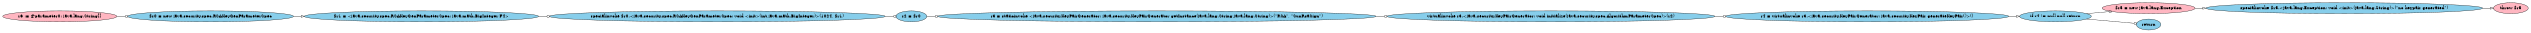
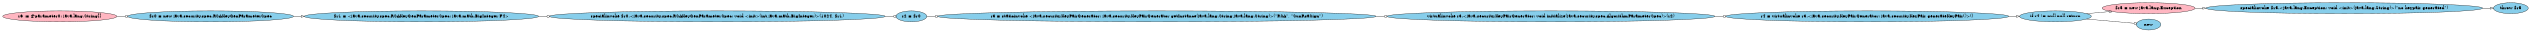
  digraph {
    rankdir=LR
    node [fillcolor=skyblue style=filled]
    edge [arrowhead=odot]
    "r6 := @parameter0: java.lang.String[]" [fillcolor=lightpink]
    "$r0 = new java.security.spec.RSAKeyGenParameterSpec"
    "$r1 = <java.security.spec.RSAKeyGenParameterSpec: java.math.BigInteger F4>"
    "specialinvoke $r0.<java.security.spec.RSAKeyGenParameterSpec: void <init>(int,java.math.BigInteger)>(1024, $r1)"
    "r2 = $r0"
    "r3 = staticinvoke <java.security.KeyPairGenerator: java.security.KeyPairGenerator getInstance(java.lang.String,java.lang.String)>(\"RSA\", \"SunRsaSign\")"
    "virtualinvoke r3.<java.security.KeyPairGenerator: void initialize(java.security.spec.AlgorithmParameterSpec)>(r2)"
    "r4 = virtualinvoke r3.<java.security.KeyPairGenerator: java.security.KeyPair generateKeyPair()>()"
    n9 [label="if r4 != null null return"]
    "$r5 = new java.lang.Exception" [fillcolor=lightpink]
-   return
+   return [label=new]
    "specialinvoke $r5.<java.lang.Exception: void <init>(java.lang.String)>(\"no keypair generated\")"
-   "throw $r5" [fillcolor=lightpink]
+   "throw $r5"
    "r6 := @parameter0: java.lang.String[]" -> "$r0 = new java.security.spec.RSAKeyGenParameterSpec"
    "$r0 = new java.security.spec.RSAKeyGenParameterSpec" -> "$r1 = <java.security.spec.RSAKeyGenParameterSpec: java.math.BigInteger F4>" [arrowhead=onormal]
    "$r1 = <java.security.spec.RSAKeyGenParameterSpec: java.math.BigInteger F4>" -> "specialinvoke $r0.<java.security.spec.RSAKeyGenParameterSpec: void <init>(int,java.math.BigInteger)>(1024, $r1)"
    "specialinvoke $r0.<java.security.spec.RSAKeyGenParameterSpec: void <init>(int,java.math.BigInteger)>(1024, $r1)" -> "r2 = $r0"
    "r2 = $r0" -> "r3 = staticinvoke <java.security.KeyPairGenerator: java.security.KeyPairGenerator getInstance(java.lang.String,java.lang.String)>(\"RSA\", \"SunRsaSign\")"
    "r3 = staticinvoke <java.security.KeyPairGenerator: java.security.KeyPairGenerator getInstance(java.lang.String,java.lang.String)>(\"RSA\", \"SunRsaSign\")" -> "virtualinvoke r3.<java.security.KeyPairGenerator: void initialize(java.security.spec.AlgorithmParameterSpec)>(r2)"
    "virtualinvoke r3.<java.security.KeyPairGenerator: void initialize(java.security.spec.AlgorithmParameterSpec)>(r2)" -> "r4 = virtualinvoke r3.<java.security.KeyPairGenerator: java.security.KeyPair generateKeyPair()>()"
    "r4 = virtualinvoke r3.<java.security.KeyPairGenerator: java.security.KeyPair generateKeyPair()>()" -> n9 [arrowhead=onormal]
    n9 -> "$r5 = new java.lang.Exception"
    n9 -> return
    "$r5 = new java.lang.Exception" -> "specialinvoke $r5.<java.lang.Exception: void <init>(java.lang.String)>(\"no keypair generated\")" [arrowhead=onormal]
    "specialinvoke $r5.<java.lang.Exception: void <init>(java.lang.String)>(\"no keypair generated\")" -> "throw $r5" [arrowhead=onormal]
  }
